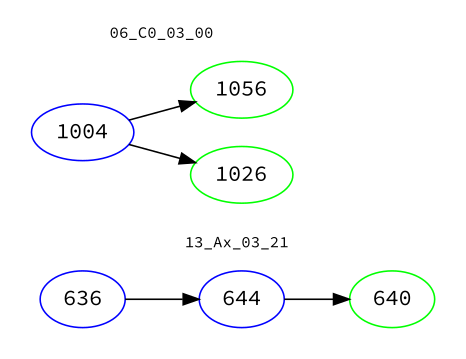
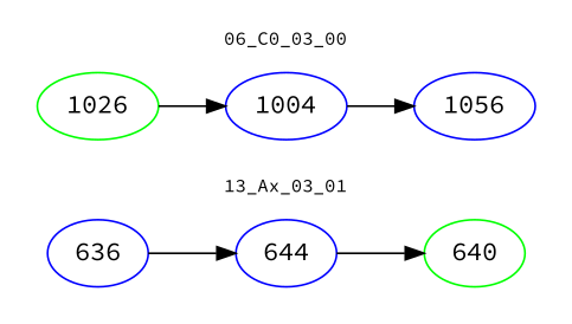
  digraph {
    fontname="Source Code Pro"
    rankdir=LR
    node [color=blue fontname="Source Code Pro"]
    edge [color=black fontname="Source Code Pro"]
    n1 [label=636]
    n2 [label=644]
    n3 [color=green label=640]
    n4 [color=green label=1026]
    n5 [label=1004]
-   n6 [color=green label=1056]
+   n6 [label=1056]
    subgraph cluster_1 {
      color=white
      fontsize=10
-     label="13_Ax_03_21"
+     label="13_Ax_03_01"
      n1
      n2
      n3
    }
    subgraph cluster_2 {
      color=white
      fontsize=10
      label="06_C0_03_00"
      n4
      n5
      n6
    }
    n1 -> n2
    n2 -> n3
-   n5 -> n4
+   n4 -> n5
    n5 -> n6
  }
